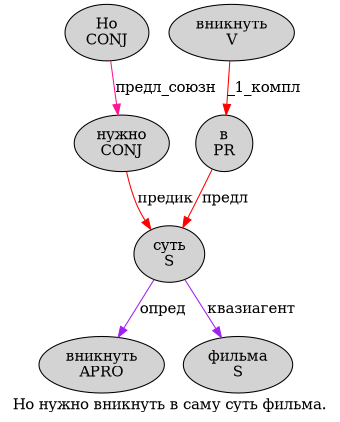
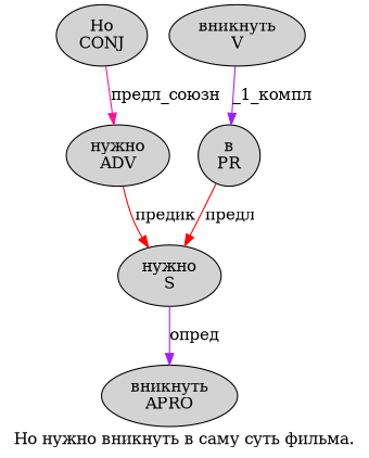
  digraph {
    label="Но нужно вникнуть в саму суть фильма."
    node [fillcolor=lightgray penwidth=1 shape=ellipse style=filled]
    edge [color=red]
    n1 [label="Но\nCONJ"]
-   n2 [label="нужно\nCONJ"]
-   n3 [label="суть\nS"]
+   n2 [label="нужно\nADV"]
+   n3 [label="нужно\nS"]
    n4 [label="вникнуть\nV"]
    n5 [label="в\nPR"]
    n6 [label="вникнуть\nAPRO"]
-   n7 [label="фильма\nS"]
    n1 -> n2 [color=deeppink label="предл_союзн"]
    n2 -> n3 [label="предик"]
    n3 -> n6 [color=purple label="опред"]
-   n3 -> n7 [color=purple label="квазиагент"]
-   n4 -> n5 [label="_1_компл"]
+   n4 -> n5 [color=purple label="_1_компл"]
    n5 -> n3 [label="предл"]
  }
